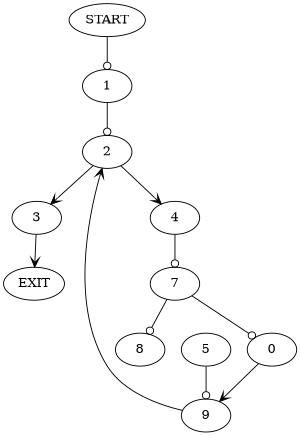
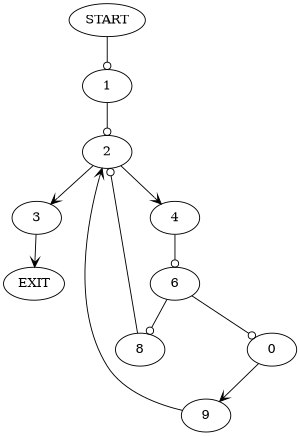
  digraph {
    edge [arrowhead=odot]
    n1 [label=START]
    1
    2
    n4 [label=EXIT]
    3
    4
-   6 [label=7]
-   5
+   6
    9
    n10 [label=0]
    8
    n1 -> 1
    1 -> 2
    2 -> 3 [arrowhead=vee]
    2 -> 4 [arrowhead=vee]
    3 -> n4 [arrowhead=vee]
    4 -> 6
    6 -> n10
    6 -> 8
-   5 -> 9
    9 -> 2 [arrowhead=vee]
    n10 -> 9 [arrowhead=vee]
+   8 -> 2
  }
